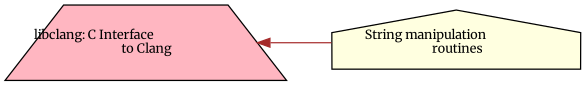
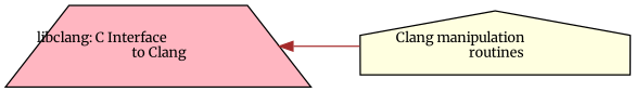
  digraph {
    rankdir=LR
    fontname=Merriweather
    node [color=black fontname=Merriweather fontsize=10 style=filled]
    n1 [fillcolor=lightpink height=0.2 label="libclang: C Interface\l to Clang" shape=trapezium width=0.4]
-   n2 [fillcolor=lightyellow fontcolor=black height=0.2 label="String manipulation\l routines" shape=house width=0.4]
+   n2 [fillcolor=lightyellow fontcolor=black height=0.2 label="Clang manipulation\l routines" shape=house width=0.4]
    n1 -> n2 [dir=back fontname=Merriweather fontsize=10 labelfontname=Helvetica labelfontsize=10 shape=plaintext style=solid color=brown]
  }
